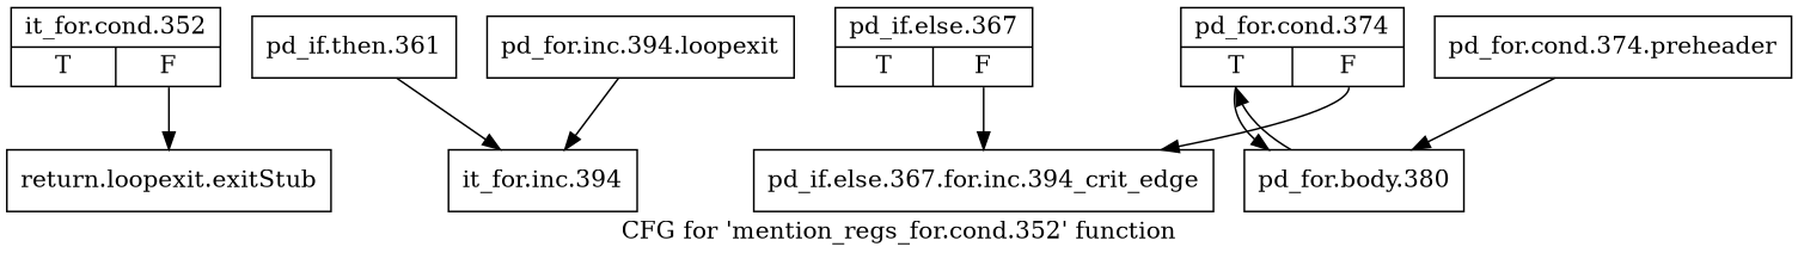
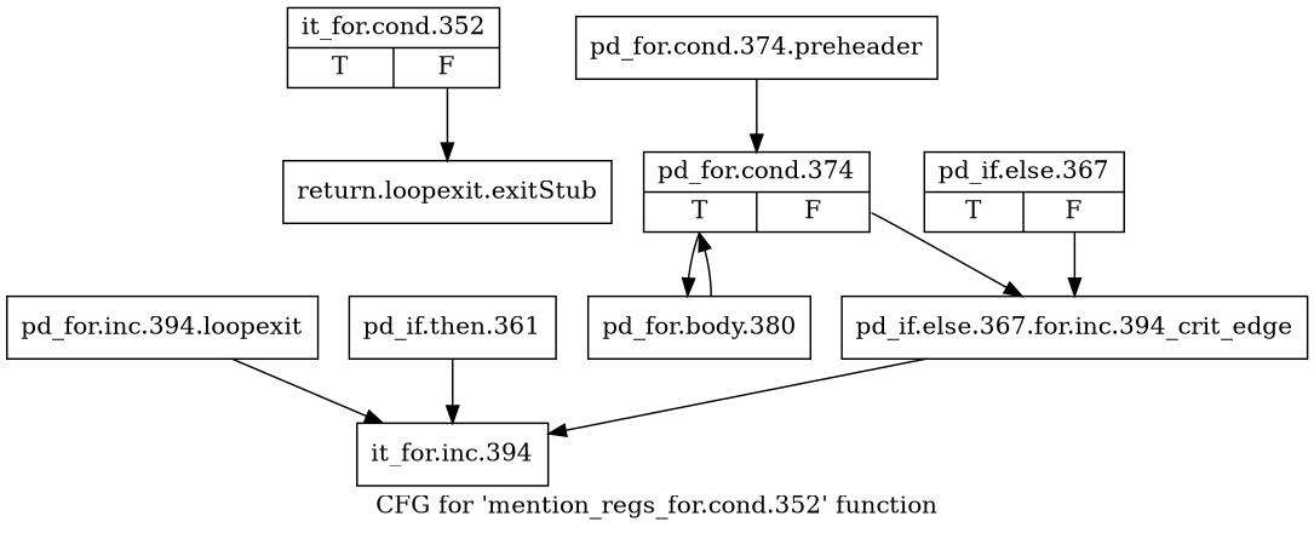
  digraph {
    label="CFG for 'mention_regs_for.cond.352' function"
    node [shape=record]
    n1 [label="{it_for.cond.352|{<s0>T|<s1>F}}"]
    n2 [label="{return.loopexit.exitStub}"]
    n3 [label="{pd_if.then.361}"]
    n4 [label="{it_for.inc.394}"]
    n5 [label="{pd_if.else.367|{<s0>T|<s1>F}}"]
    n6 [label="{pd_if.else.367.for.inc.394_crit_edge}"]
    n7 [label="{pd_for.cond.374.preheader}"]
    n8 [label="{pd_for.cond.374|{<s0>T|<s1>F}}"]
    n9 [label="{pd_for.body.380}"]
    n10 [label="{pd_for.inc.394.loopexit}"]
    n1 -> n2 [tailport=s1]
    n3 -> n4
    n5 -> n6 [tailport=s1]
-   n7 -> n9
+   n6 -> n4
+   n7 -> n8
    n8 -> n6 [tailport=s1]
    n8 -> n9 [tailport=s0]
    n9 -> n8
    n10 -> n4
  }
